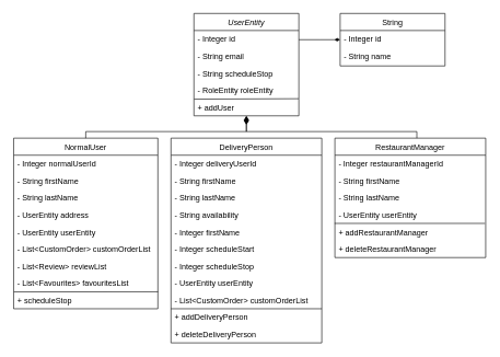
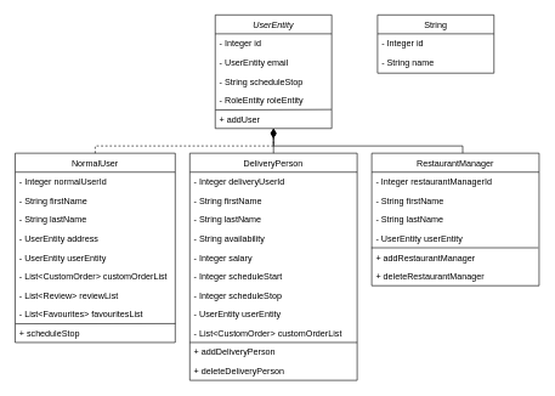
  <mxCell id="0" />
  <mxCell id="1" parent="0" />
  <mxCell id="2" value="UserEntity" style="swimlane;fontStyle=2;align=center;verticalAlign=top;childLayout=stackLayout;horizontal=1;startSize=26;horizontalStack=0;resizeParent=1;resizeLast=0;collapsible=1;marginBottom=0;rounded=0;shadow=0;strokeWidth=1;" parent="1" vertex="1"><mxGeometry x="295" y="20" width="160" height="156" as="geometry"><mxRectangle x="230" y="140" width="160" height="26" as="alternateBounds" /></mxGeometry></mxCell>
  <mxCell id="3" value="- Integer id" style="text;align=left;verticalAlign=top;spacingLeft=4;spacingRight=4;overflow=hidden;rotatable=0;points=[[0,0.5],[1,0.5]];portConstraint=eastwest;" parent="2" vertex="1"><mxGeometry y="26" width="160" height="26" as="geometry" /></mxCell>
- <mxCell id="4" value="- String email" style="text;align=left;verticalAlign=top;spacingLeft=4;spacingRight=4;overflow=hidden;rotatable=0;points=[[0,0.5],[1,0.5]];portConstraint=eastwest;rounded=0;shadow=0;html=0;" parent="2" vertex="1"><mxGeometry y="52" width="160" height="26" as="geometry" /></mxCell>
+ <mxCell id="4" value="- UserEntity email" style="text;align=left;verticalAlign=top;spacingLeft=4;spacingRight=4;overflow=hidden;rotatable=0;points=[[0,0.5],[1,0.5]];portConstraint=eastwest;rounded=0;shadow=0;html=0;" parent="2" vertex="1"><mxGeometry y="52" width="160" height="26" as="geometry" /></mxCell>
  <mxCell id="5" value="- String scheduleStop" style="text;align=left;verticalAlign=top;spacingLeft=4;spacingRight=4;overflow=hidden;rotatable=0;points=[[0,0.5],[1,0.5]];portConstraint=eastwest;rounded=0;shadow=0;html=0;" parent="2" vertex="1"><mxGeometry y="78" width="160" height="26" as="geometry" /></mxCell>
  <mxCell id="6" value="- RoleEntity roleEntity" style="text;align=left;verticalAlign=top;spacingLeft=4;spacingRight=4;overflow=hidden;rotatable=0;points=[[0,0.5],[1,0.5]];portConstraint=eastwest;rounded=0;shadow=0;html=0;" parent="2" vertex="1"><mxGeometry y="104" width="160" height="26" as="geometry" /></mxCell>
  <mxCell id="7" value="+ addUser" style="text;align=left;verticalAlign=top;spacingLeft=4;spacingRight=4;overflow=hidden;rotatable=0;points=[[0,0.5],[1,0.5]];portConstraint=eastwest;rounded=0;shadow=0;html=0;" parent="2" vertex="1"><mxGeometry y="130" width="160" height="26" as="geometry" /></mxCell>
  <mxCell id="8" value="" style="endArrow=none;html=1;rounded=0;exitX=0.002;exitY=1.023;exitDx=0;exitDy=0;exitPerimeter=0;entryX=0.998;entryY=0.997;entryDx=0;entryDy=0;entryPerimeter=0;" parent="2" source="6" target="6" edge="1"><mxGeometry width="50" height="50" relative="1" as="geometry"><mxPoint x="125" y="80" as="sourcePoint" /><mxPoint x="175" y="30" as="targetPoint" /></mxGeometry></mxCell>
  <mxCell id="9" value="NormalUser" style="swimlane;fontStyle=0;align=center;verticalAlign=top;childLayout=stackLayout;horizontal=1;startSize=26;horizontalStack=0;resizeParent=1;resizeLast=0;collapsible=1;marginBottom=0;rounded=0;shadow=0;strokeWidth=1;" parent="1" vertex="1"><mxGeometry x="20" y="210" width="220" height="260" as="geometry"><mxRectangle x="130" y="380" width="160" height="26" as="alternateBounds" /></mxGeometry></mxCell>
  <mxCell id="10" value="- Integer normalUserId    " style="text;align=left;verticalAlign=top;spacingLeft=4;spacingRight=4;overflow=hidden;rotatable=0;points=[[0,0.5],[1,0.5]];portConstraint=eastwest;" parent="9" vertex="1"><mxGeometry y="26" width="220" height="26" as="geometry" /></mxCell>
  <mxCell id="11" value="- String firstName" style="text;align=left;verticalAlign=top;spacingLeft=4;spacingRight=4;overflow=hidden;rotatable=0;points=[[0,0.5],[1,0.5]];portConstraint=eastwest;rounded=0;shadow=0;html=0;" parent="9" vertex="1"><mxGeometry y="52" width="220" height="26" as="geometry" /></mxCell>
  <mxCell id="12" value="- String lastName" style="text;align=left;verticalAlign=top;spacingLeft=4;spacingRight=4;overflow=hidden;rotatable=0;points=[[0,0.5],[1,0.5]];portConstraint=eastwest;" parent="9" vertex="1"><mxGeometry y="78" width="220" height="26" as="geometry" /></mxCell>
  <mxCell id="13" value="- UserEntity address" style="text;align=left;verticalAlign=top;spacingLeft=4;spacingRight=4;overflow=hidden;rotatable=0;points=[[0,0.5],[1,0.5]];portConstraint=eastwest;" parent="9" vertex="1"><mxGeometry y="104" width="220" height="26" as="geometry" /></mxCell>
  <mxCell id="14" value="- UserEntity userEntity" style="text;align=left;verticalAlign=top;spacingLeft=4;spacingRight=4;overflow=hidden;rotatable=0;points=[[0,0.5],[1,0.5]];portConstraint=eastwest;" parent="9" vertex="1"><mxGeometry y="130" width="220" height="26" as="geometry" /></mxCell>
  <mxCell id="15" value="- List&lt;CustomOrder&gt; customOrderList" style="text;align=left;verticalAlign=top;spacingLeft=4;spacingRight=4;overflow=hidden;rotatable=0;points=[[0,0.5],[1,0.5]];portConstraint=eastwest;" parent="9" vertex="1"><mxGeometry y="156" width="220" height="26" as="geometry" /></mxCell>
  <mxCell id="16" value="- List&lt;Review&gt; reviewList" style="text;align=left;verticalAlign=top;spacingLeft=4;spacingRight=4;overflow=hidden;rotatable=0;points=[[0,0.5],[1,0.5]];portConstraint=eastwest;" parent="9" vertex="1"><mxGeometry y="182" width="220" height="26" as="geometry" /></mxCell>
  <mxCell id="17" value="- List&lt;Favourites&gt; favouritesList" style="text;align=left;verticalAlign=top;spacingLeft=4;spacingRight=4;overflow=hidden;rotatable=0;points=[[0,0.5],[1,0.5]];portConstraint=eastwest;" parent="9" vertex="1"><mxGeometry y="208" width="220" height="26" as="geometry" /></mxCell>
  <mxCell id="18" value="+ scheduleStop" style="text;align=left;verticalAlign=top;spacingLeft=4;spacingRight=4;overflow=hidden;rotatable=0;points=[[0,0.5],[1,0.5]];portConstraint=eastwest;" parent="9" vertex="1"><mxGeometry y="234" width="220" height="26" as="geometry" /></mxCell>
  <mxCell id="19" value="" style="endArrow=none;html=1;rounded=0;exitX=0.002;exitY=1.013;exitDx=0;exitDy=0;exitPerimeter=0;entryX=1.001;entryY=1.004;entryDx=0;entryDy=0;entryPerimeter=0;" parent="9" source="17" target="17" edge="1"><mxGeometry width="50" height="50" relative="1" as="geometry"><mxPoint x="80" y="240" as="sourcePoint" /><mxPoint x="130" y="190" as="targetPoint" /></mxGeometry></mxCell>
- <mxCell id="20" value="" style="endArrow=diamondThin;endSize=10;endFill=1;shadow=0;strokeWidth=1;rounded=0;edgeStyle=elbowEdgeStyle;elbow=vertical;" parent="1" source="9" target="2" edge="1"><mxGeometry width="160" relative="1" as="geometry"><mxPoint x="210" y="103" as="sourcePoint" /><mxPoint x="210" y="103" as="targetPoint" /><Array as="points"><mxPoint x="250" y="200" /></Array></mxGeometry></mxCell>
+ <mxCell id="20" value="" style="endArrow=diamondThin;endSize=10;endFill=1;shadow=0;strokeWidth=1;rounded=0;edgeStyle=elbowEdgeStyle;elbow=vertical;dashed=1;" parent="1" source="9" target="2" edge="1"><mxGeometry width="160" relative="1" as="geometry"><mxPoint x="210" y="103" as="sourcePoint" /><mxPoint x="210" y="103" as="targetPoint" /><Array as="points"><mxPoint x="250" y="200" /></Array></mxGeometry></mxCell>
  <mxCell id="21" value="DeliveryPerson" style="swimlane;fontStyle=0;align=center;verticalAlign=top;childLayout=stackLayout;horizontal=1;startSize=26;horizontalStack=0;resizeParent=1;resizeLast=0;collapsible=1;marginBottom=0;rounded=0;shadow=0;strokeWidth=1;" parent="1" vertex="1"><mxGeometry x="260" y="210" width="230" height="312" as="geometry"><mxRectangle x="340" y="380" width="170" height="26" as="alternateBounds" /></mxGeometry></mxCell>
  <mxCell id="22" value="- Integer deliveryUserId" style="text;align=left;verticalAlign=top;spacingLeft=4;spacingRight=4;overflow=hidden;rotatable=0;points=[[0,0.5],[1,0.5]];portConstraint=eastwest;" parent="21" vertex="1"><mxGeometry y="26" width="230" height="26" as="geometry" /></mxCell>
  <mxCell id="23" value="- String firstName" style="text;align=left;verticalAlign=top;spacingLeft=4;spacingRight=4;overflow=hidden;rotatable=0;points=[[0,0.5],[1,0.5]];portConstraint=eastwest;" parent="21" vertex="1"><mxGeometry y="52" width="230" height="26" as="geometry" /></mxCell>
  <mxCell id="24" value="- String lastName" style="text;align=left;verticalAlign=top;spacingLeft=4;spacingRight=4;overflow=hidden;rotatable=0;points=[[0,0.5],[1,0.5]];portConstraint=eastwest;" parent="21" vertex="1"><mxGeometry y="78" width="230" height="26" as="geometry" /></mxCell>
  <mxCell id="25" value="- String availability" style="text;align=left;verticalAlign=top;spacingLeft=4;spacingRight=4;overflow=hidden;rotatable=0;points=[[0,0.5],[1,0.5]];portConstraint=eastwest;" parent="21" vertex="1"><mxGeometry y="104" width="230" height="26" as="geometry" /></mxCell>
- <mxCell id="26" value="- Integer firstName" style="text;align=left;verticalAlign=top;spacingLeft=4;spacingRight=4;overflow=hidden;rotatable=0;points=[[0,0.5],[1,0.5]];portConstraint=eastwest;" parent="21" vertex="1"><mxGeometry y="130" width="230" height="26" as="geometry" /></mxCell>
+ <mxCell id="26" value="- Integer salary" style="text;align=left;verticalAlign=top;spacingLeft=4;spacingRight=4;overflow=hidden;rotatable=0;points=[[0,0.5],[1,0.5]];portConstraint=eastwest;" parent="21" vertex="1"><mxGeometry y="130" width="230" height="26" as="geometry" /></mxCell>
  <mxCell id="27" value="- Integer scheduleStart" style="text;align=left;verticalAlign=top;spacingLeft=4;spacingRight=4;overflow=hidden;rotatable=0;points=[[0,0.5],[1,0.5]];portConstraint=eastwest;" parent="21" vertex="1"><mxGeometry y="156" width="230" height="26" as="geometry" /></mxCell>
  <mxCell id="28" value="- Integer scheduleStop" style="text;align=left;verticalAlign=top;spacingLeft=4;spacingRight=4;overflow=hidden;rotatable=0;points=[[0,0.5],[1,0.5]];portConstraint=eastwest;" parent="21" vertex="1"><mxGeometry y="182" width="230" height="26" as="geometry" /></mxCell>
  <mxCell id="29" value="- UserEntity userEntity" style="text;align=left;verticalAlign=top;spacingLeft=4;spacingRight=4;overflow=hidden;rotatable=0;points=[[0,0.5],[1,0.5]];portConstraint=eastwest;" parent="21" vertex="1"><mxGeometry y="208" width="230" height="26" as="geometry" /></mxCell>
  <mxCell id="30" value="- List&lt;CustomOrder&gt; customOrderList" style="text;align=left;verticalAlign=top;spacingLeft=4;spacingRight=4;overflow=hidden;rotatable=0;points=[[0,0.5],[1,0.5]];portConstraint=eastwest;" parent="21" vertex="1"><mxGeometry y="234" width="230" height="26" as="geometry" /></mxCell>
  <mxCell id="31" value="+ addDeliveryPerson" style="text;align=left;verticalAlign=top;spacingLeft=4;spacingRight=4;overflow=hidden;rotatable=0;points=[[0,0.5],[1,0.5]];portConstraint=eastwest;" parent="21" vertex="1"><mxGeometry y="260" width="230" height="26" as="geometry" /></mxCell>
  <mxCell id="32" value="+ deleteDeliveryPerson " style="text;align=left;verticalAlign=top;spacingLeft=4;spacingRight=4;overflow=hidden;rotatable=0;points=[[0,0.5],[1,0.5]];portConstraint=eastwest;" parent="21" vertex="1"><mxGeometry y="286" width="230" height="26" as="geometry" /></mxCell>
  <mxCell id="33" value="" style="endArrow=none;html=1;rounded=0;exitX=0;exitY=0;exitDx=0;exitDy=0;exitPerimeter=0;" parent="21" source="31" edge="1"><mxGeometry width="50" height="50" relative="1" as="geometry"><mxPoint x="100" y="240" as="sourcePoint" /><mxPoint x="230" y="260" as="targetPoint" /></mxGeometry></mxCell>
+ <mxCell id="34" value="" style="endArrow=diamondThin;endSize=10;endFill=1;shadow=0;strokeWidth=1;rounded=0;edgeStyle=elbowEdgeStyle;elbow=vertical;" parent="1" source="21" target="2" edge="1"><mxGeometry width="160" relative="1" as="geometry"><mxPoint x="220" y="273" as="sourcePoint" /><mxPoint x="320" y="171" as="targetPoint" /><Array as="points"><mxPoint x="375" y="180" /></Array></mxGeometry></mxCell>
  <mxCell id="35" value="String" style="swimlane;fontStyle=0;align=center;verticalAlign=top;childLayout=stackLayout;horizontal=1;startSize=26;horizontalStack=0;resizeParent=1;resizeLast=0;collapsible=1;marginBottom=0;rounded=0;shadow=0;strokeWidth=1;" parent="1" vertex="1"><mxGeometry x="518" y="20" width="160" height="80" as="geometry"><mxRectangle x="550" y="140" width="160" height="26" as="alternateBounds" /></mxGeometry></mxCell>
  <mxCell id="36" value="- Integer id" style="text;align=left;verticalAlign=top;spacingLeft=4;spacingRight=4;overflow=hidden;rotatable=0;points=[[0,0.5],[1,0.5]];portConstraint=eastwest;" parent="35" vertex="1"><mxGeometry y="26" width="160" height="26" as="geometry" /></mxCell>
  <mxCell id="37" value="- String name" style="text;align=left;verticalAlign=top;spacingLeft=4;spacingRight=4;overflow=hidden;rotatable=0;points=[[0,0.5],[1,0.5]];portConstraint=eastwest;rounded=0;shadow=0;html=0;" parent="35" vertex="1"><mxGeometry y="52" width="160" height="26" as="geometry" /></mxCell>
- <mxCell id="38" value="" style="endArrow=diamondThin;shadow=0;strokeWidth=1;rounded=0;endFill=1;edgeStyle=elbowEdgeStyle;elbow=vertical;" parent="1" source="2" target="35" edge="1"><mxGeometry x="0.5" y="41" relative="1" as="geometry"><mxPoint x="390" y="92" as="sourcePoint" /><mxPoint x="550" y="92" as="targetPoint" /><mxPoint x="-40" y="32" as="offset" /></mxGeometry></mxCell>
  <mxCell id="39" value="RestaurantManager" style="swimlane;fontStyle=0;align=center;verticalAlign=top;childLayout=stackLayout;horizontal=1;startSize=26;horizontalStack=0;resizeParent=1;resizeLast=0;collapsible=1;marginBottom=0;rounded=0;shadow=0;strokeWidth=1;" parent="1" vertex="1"><mxGeometry x="510" y="210" width="230" height="182" as="geometry"><mxRectangle x="340" y="380" width="170" height="26" as="alternateBounds" /></mxGeometry></mxCell>
  <mxCell id="40" value="- Integer restaurantManagerId" style="text;align=left;verticalAlign=top;spacingLeft=4;spacingRight=4;overflow=hidden;rotatable=0;points=[[0,0.5],[1,0.5]];portConstraint=eastwest;" parent="39" vertex="1"><mxGeometry y="26" width="230" height="26" as="geometry" /></mxCell>
  <mxCell id="41" value="- String firstName" style="text;align=left;verticalAlign=top;spacingLeft=4;spacingRight=4;overflow=hidden;rotatable=0;points=[[0,0.5],[1,0.5]];portConstraint=eastwest;" parent="39" vertex="1"><mxGeometry y="52" width="230" height="26" as="geometry" /></mxCell>
  <mxCell id="42" value="- String lastName" style="text;align=left;verticalAlign=top;spacingLeft=4;spacingRight=4;overflow=hidden;rotatable=0;points=[[0,0.5],[1,0.5]];portConstraint=eastwest;" parent="39" vertex="1"><mxGeometry y="78" width="230" height="26" as="geometry" /></mxCell>
  <mxCell id="43" value="- UserEntity userEntity" style="text;align=left;verticalAlign=top;spacingLeft=4;spacingRight=4;overflow=hidden;rotatable=0;points=[[0,0.5],[1,0.5]];portConstraint=eastwest;" parent="39" vertex="1"><mxGeometry y="104" width="230" height="26" as="geometry" /></mxCell>
  <mxCell id="44" value="+ addRestaurantManager" style="text;align=left;verticalAlign=top;spacingLeft=4;spacingRight=4;overflow=hidden;rotatable=0;points=[[0,0.5],[1,0.5]];portConstraint=eastwest;" parent="39" vertex="1"><mxGeometry y="130" width="230" height="26" as="geometry" /></mxCell>
  <mxCell id="45" value="+ deleteRestaurantManager" style="text;align=left;verticalAlign=top;spacingLeft=4;spacingRight=4;overflow=hidden;rotatable=0;points=[[0,0.5],[1,0.5]];portConstraint=eastwest;" parent="39" vertex="1"><mxGeometry y="156" width="230" height="26" as="geometry" /></mxCell>
  <mxCell id="46" value="" style="endArrow=none;html=1;rounded=0;exitX=-0.002;exitY=-0.003;exitDx=0;exitDy=0;exitPerimeter=0;entryX=0.995;entryY=0.997;entryDx=0;entryDy=0;entryPerimeter=0;" parent="39" source="44" target="43" edge="1"><mxGeometry width="50" height="50" relative="1" as="geometry"><mxPoint x="100" y="140" as="sourcePoint" /><mxPoint x="150" y="90" as="targetPoint" /></mxGeometry></mxCell>
  <mxCell id="47" value="" style="endArrow=diamondThin;endSize=10;endFill=1;shadow=0;strokeWidth=1;rounded=0;edgeStyle=elbowEdgeStyle;elbow=vertical;entryX=0.5;entryY=1.031;entryDx=0;entryDy=0;entryPerimeter=0;" parent="1" edge="1" target="7"><mxGeometry width="160" relative="1" as="geometry"><mxPoint x="635" y="210" as="sourcePoint" /><mxPoint x="380" y="176" as="targetPoint" /><Array as="points"><mxPoint x="505" y="200" /></Array></mxGeometry></mxCell>
